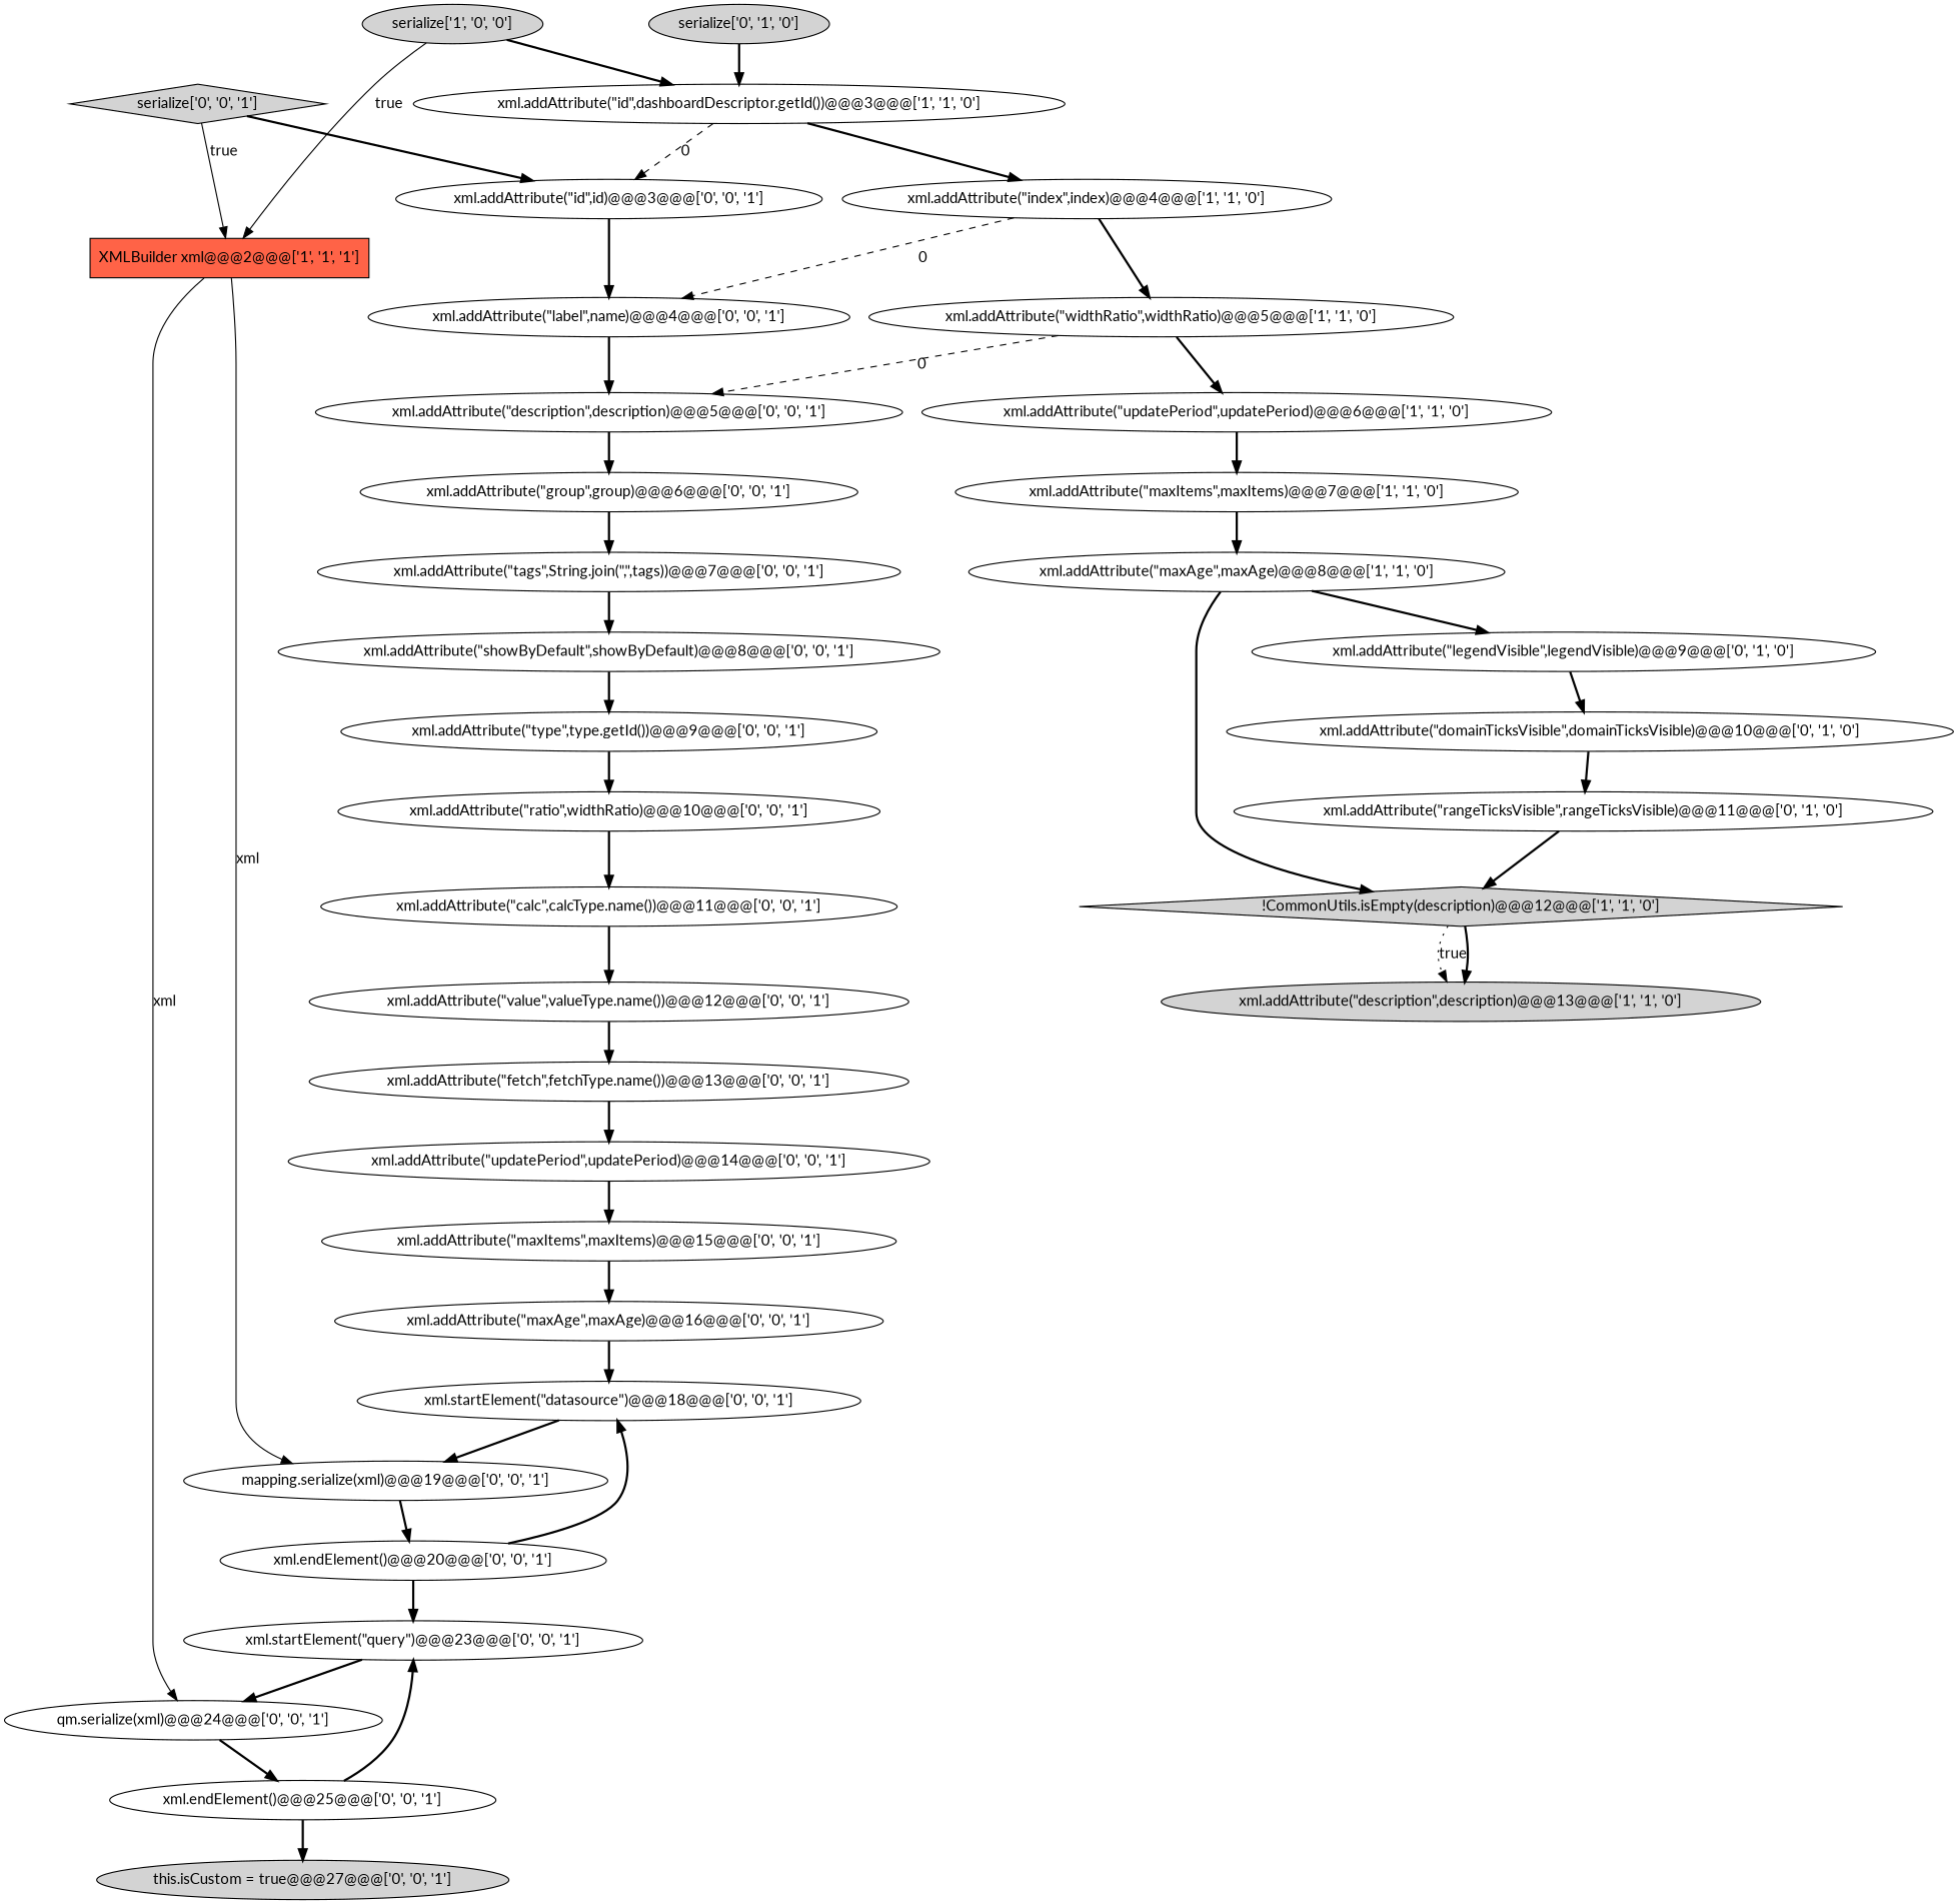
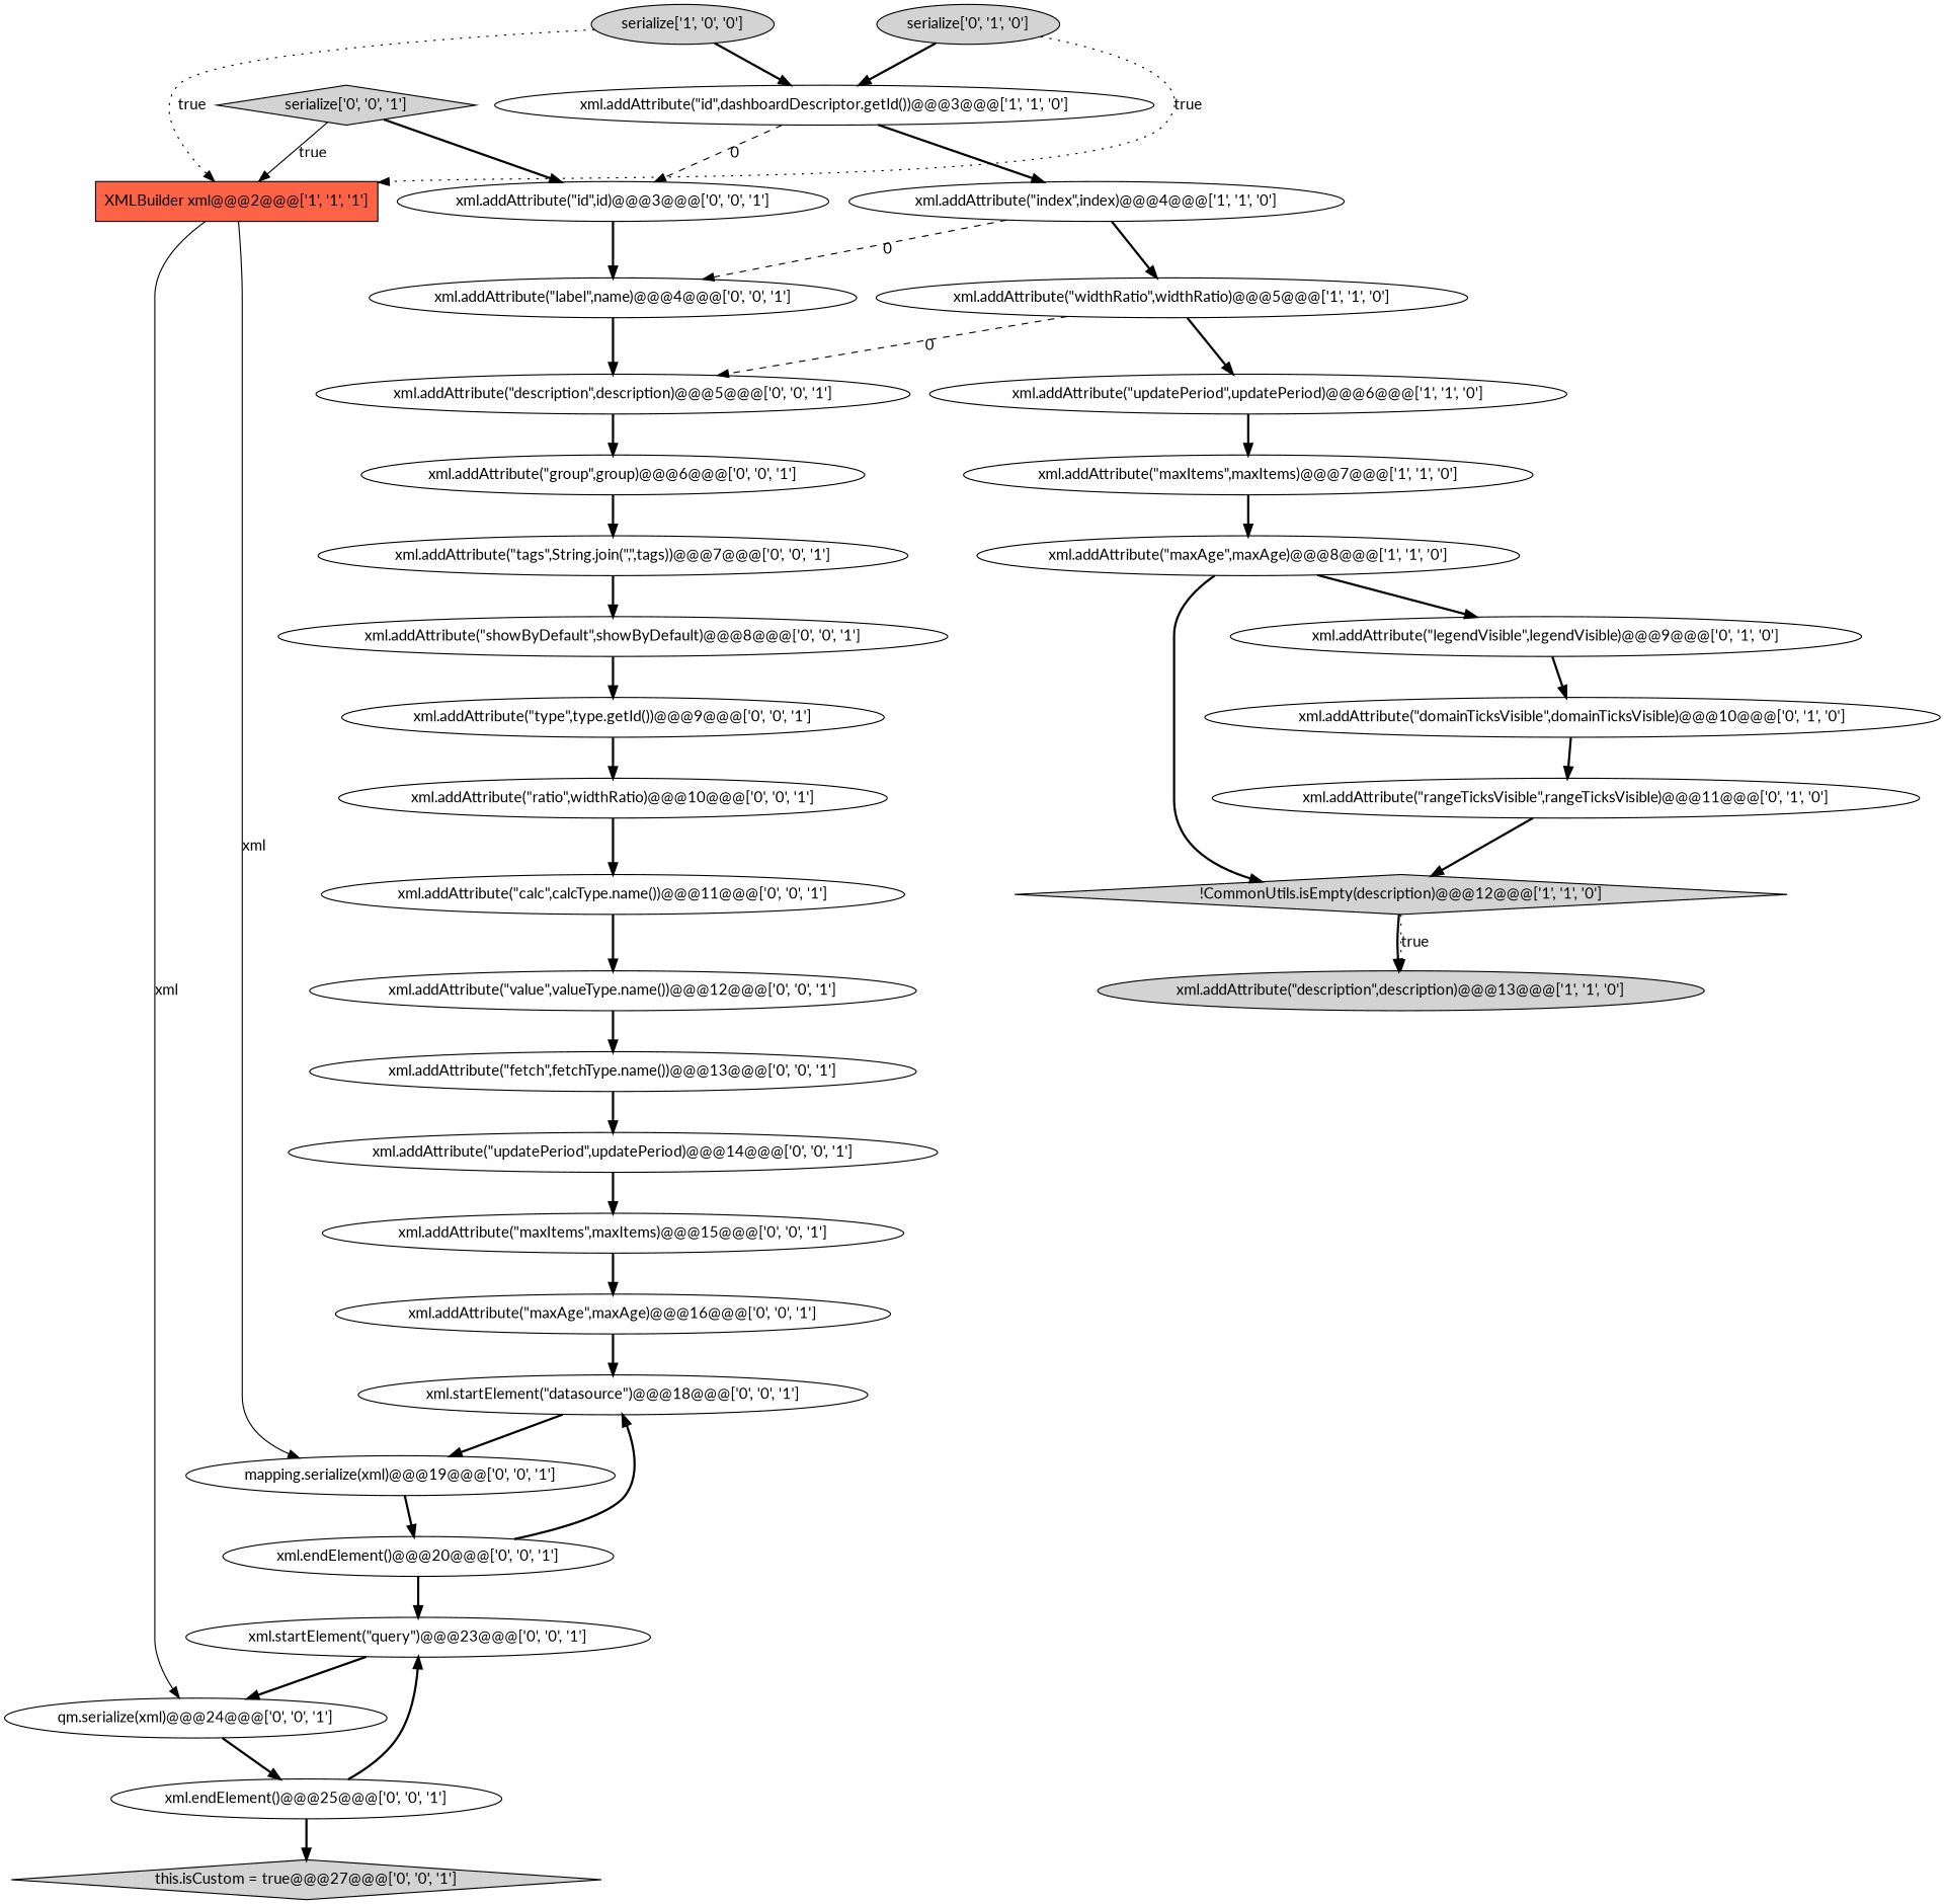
  digraph {
    fontname=Lato
    node [fillcolor=white fontname=Lato shape=ellipse style=filled]
    edge [fontname=Lato style=bold]
    n1 [label="xml.addAttribute(\"domainTicksVisible\",domainTicksVisible)@@@10@@@['0', '1', '0']"]
    n2 [label="xml.addAttribute(\"rangeTicksVisible\",rangeTicksVisible)@@@11@@@['0', '1', '0']"]
    n3 [fillcolor=lightgray label="!CommonUtils.isEmpty(description)@@@12@@@['1', '1', '0']" shape=diamond]
    n4 [label="xml.addAttribute(\"tags\",String.join(\",\",tags))@@@7@@@['0', '0', '1']"]
    n5 [label="xml.addAttribute(\"showByDefault\",showByDefault)@@@8@@@['0', '0', '1']"]
    n6 [label="xml.addAttribute(\"type\",type.getId())@@@9@@@['0', '0', '1']"]
    n7 [label="xml.addAttribute(\"fetch\",fetchType.name())@@@13@@@['0', '0', '1']"]
    n8 [label="xml.addAttribute(\"updatePeriod\",updatePeriod)@@@14@@@['0', '0', '1']"]
    n9 [label="xml.addAttribute(\"maxItems\",maxItems)@@@15@@@['0', '0', '1']"]
    n10 [fillcolor=lightgray label="serialize['0', '0', '1']" shape=diamond]
    n11 [fillcolor=tomato label="XMLBuilder xml@@@2@@@['1', '1', '1']" shape=box]
    n12 [label="xml.addAttribute(\"id\",id)@@@3@@@['0', '0', '1']"]
    n13 [label="qm.serialize(xml)@@@24@@@['0', '0', '1']"]
    n14 [label="mapping.serialize(xml)@@@19@@@['0', '0', '1']"]
    n15 [label="xml.addAttribute(\"label\",name)@@@4@@@['0', '0', '1']"]
    n16 [fillcolor=lightgray label="serialize['1', '0', '0']"]
    n17 [label="xml.addAttribute(\"id\",dashboardDescriptor.getId())@@@3@@@['1', '1', '0']"]
    n18 [label="xml.addAttribute(\"index\",index)@@@4@@@['1', '1', '0']"]
    n19 [label="xml.addAttribute(\"ratio\",widthRatio)@@@10@@@['0', '0', '1']"]
    n20 [label="xml.addAttribute(\"calc\",calcType.name())@@@11@@@['0', '0', '1']"]
    n21 [label="xml.addAttribute(\"value\",valueType.name())@@@12@@@['0', '0', '1']"]
    n22 [label="xml.endElement()@@@25@@@['0', '0', '1']"]
-   n23 [fillcolor=lightgray label="this.isCustom = true@@@27@@@['0', '0', '1']"]
+   n23 [fillcolor=lightgray label="this.isCustom = true@@@27@@@['0', '0', '1']" shape=diamond]
    n24 [label="xml.startElement(\"query\")@@@23@@@['0', '0', '1']"]
    n25 [label="xml.addAttribute(\"maxAge\",maxAge)@@@16@@@['0', '0', '1']"]
    n26 [label="xml.addAttribute(\"maxAge\",maxAge)@@@8@@@['1', '1', '0']"]
    n27 [label="xml.addAttribute(\"legendVisible\",legendVisible)@@@9@@@['0', '1', '0']"]
    n28 [fillcolor=lightgray label="xml.addAttribute(\"description\",description)@@@13@@@['1', '1', '0']"]
    n29 [label="xml.addAttribute(\"widthRatio\",widthRatio)@@@5@@@['1', '1', '0']"]
    n30 [label="xml.addAttribute(\"maxItems\",maxItems)@@@7@@@['1', '1', '0']"]
    n31 [label="xml.startElement(\"datasource\")@@@18@@@['0', '0', '1']"]
    n32 [label="xml.endElement()@@@20@@@['0', '0', '1']"]
    n33 [label="xml.addAttribute(\"description\",description)@@@5@@@['0', '0', '1']"]
    n34 [label="xml.addAttribute(\"group\",group)@@@6@@@['0', '0', '1']"]
    n35 [label="xml.addAttribute(\"updatePeriod\",updatePeriod)@@@6@@@['1', '1', '0']"]
    n36 [fillcolor=lightgray label="serialize['0', '1', '0']"]
    n1 -> n2
    n2 -> n3
    n3 -> n28 [label=true style=dotted]
    n3 -> n28
    n4 -> n5
    n5 -> n6
    n6 -> n19
    n7 -> n8
    n8 -> n9
    n9 -> n25
    n10 -> n11 [label=true style=solid]
    n10 -> n12
    n11 -> n13 [label=xml style=solid]
    n11 -> n14 [label=xml style=solid]
    n12 -> n15
    n13 -> n22
    n14 -> n32
    n15 -> n33
-   n16 -> n11 [label=true style=solid]
+   n16 -> n11 [label=true style=dotted]
    n16 -> n17
    n17 -> n12 [label=0 style=dashed]
    n17 -> n18
    n18 -> n15 [label=0 style=dashed]
    n18 -> n29
    n19 -> n20
    n20 -> n21
    n21 -> n7
    n22 -> n23
    n22 -> n24
    n24 -> n13
    n25 -> n31
    n26 -> n3
    n26 -> n27
    n27 -> n1
    n29 -> n33 [label=0 style=dashed]
    n29 -> n35
    n30 -> n26
    n31 -> n14
    n32 -> n24
    n32 -> n31
    n33 -> n34
    n34 -> n4
    n35 -> n30
+   n36 -> n11 [label=true style=dotted]
    n36 -> n17
  }
